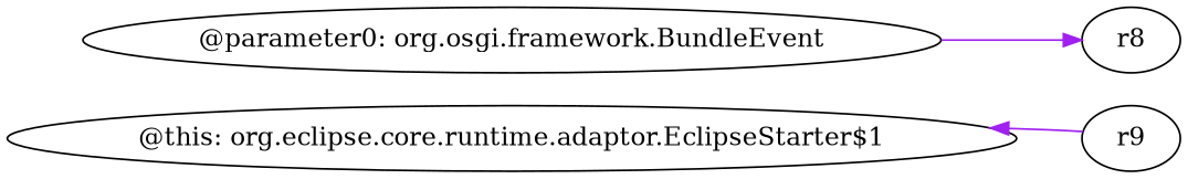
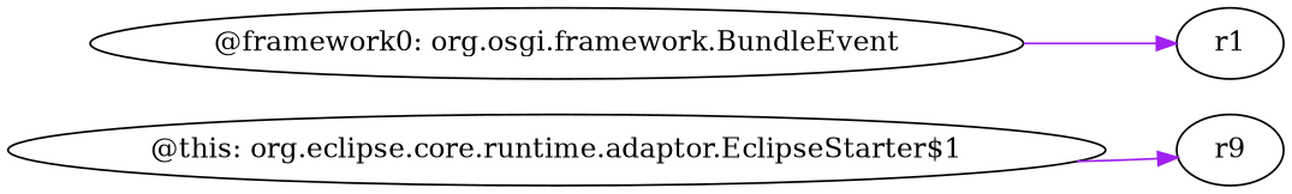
  digraph {
    rankdir=LR
    edge [color=purple]
    n1 [label="@this: org.eclipse.core.runtime.adaptor.EclipseStarter$1"]
    n2 [label=r9]
-   n3 [label="@parameter0: org.osgi.framework.BundleEvent"]
-   n4 [label=r8]
-   n2 -> n1
+   n3 [label="@framework0: org.osgi.framework.BundleEvent"]
+   n4 [label=r1]
+   n1 -> n2
    n3 -> n4
  }
